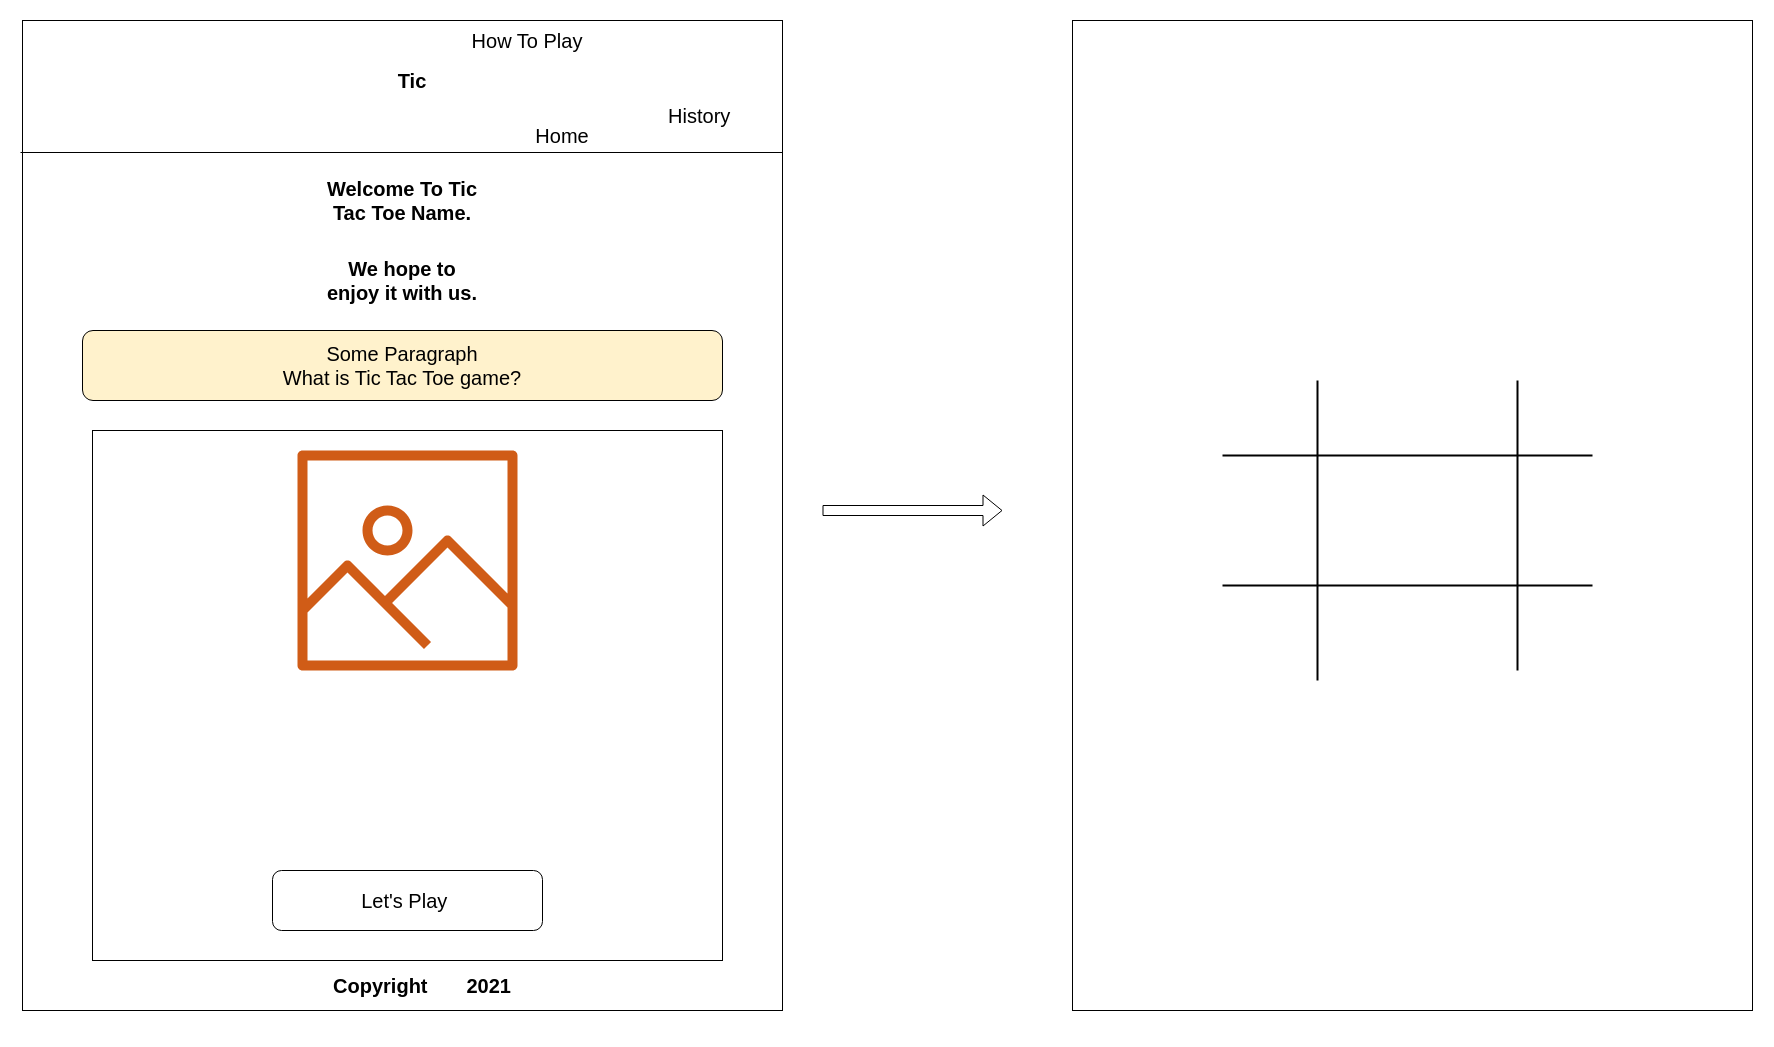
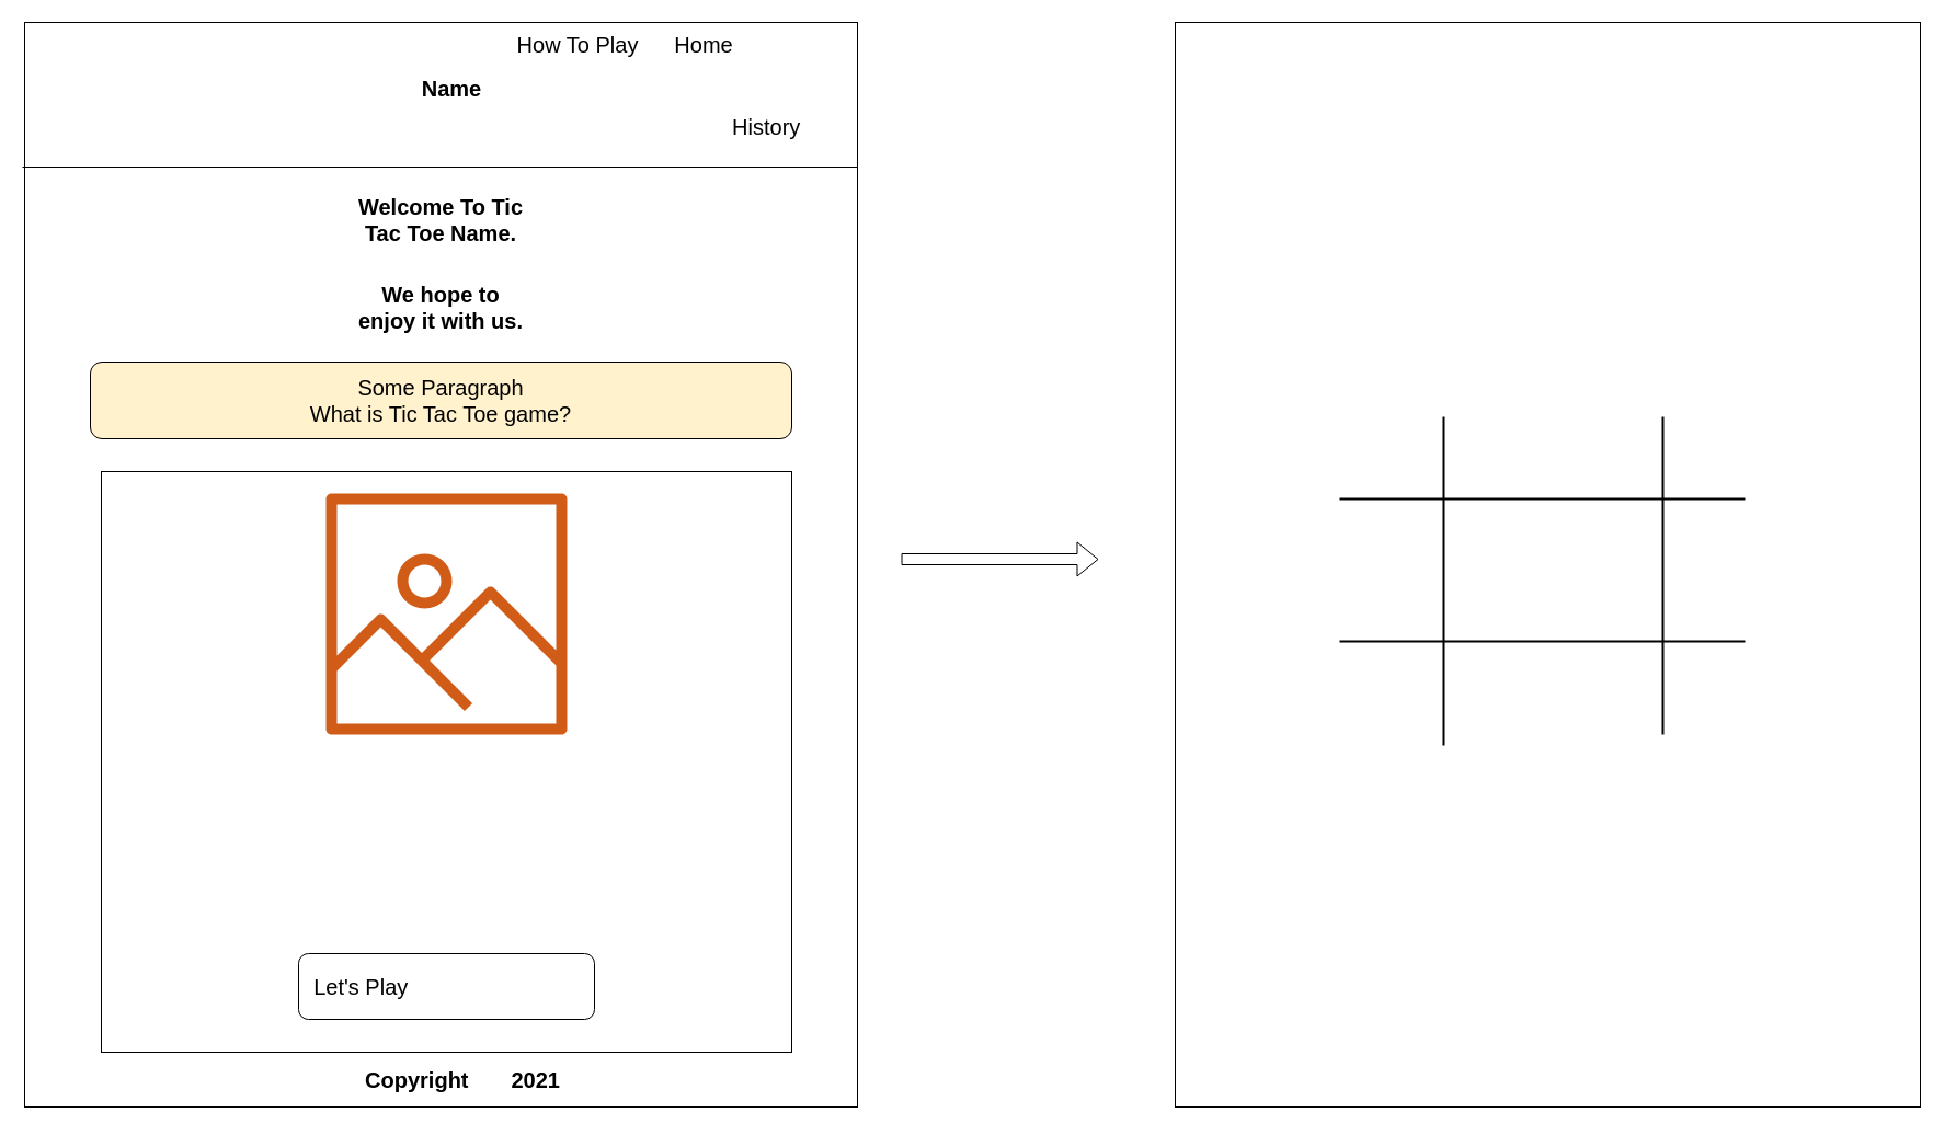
  <mxCell id="0" />
  <mxCell id="1" parent="0" />
  <mxCell id="2" value="" style="rounded=0;whiteSpace=wrap;html=1;" parent="1" vertex="1"><mxGeometry x="22" y="20" width="760" height="990" as="geometry" /></mxCell>
  <mxCell id="3" value="" style="endArrow=none;html=1;" parent="1" edge="1"><mxGeometry width="50" height="50" relative="1" as="geometry"><mxPoint x="20" y="152" as="sourcePoint" /><mxPoint x="782" y="152" as="targetPoint" /></mxGeometry></mxCell>
- <mxCell id="4" value="Home" style="text;html=1;strokeColor=none;fillColor=none;align=center;verticalAlign=middle;whiteSpace=wrap;rounded=0;fontSize=20;" parent="1" vertex="1"><mxGeometry x="542" y="125" width="40" height="20" as="geometry" /></mxCell>
+ <mxCell id="4" value="Home" style="text;html=1;strokeColor=none;fillColor=none;align=center;verticalAlign=middle;whiteSpace=wrap;rounded=0;fontSize=20;" parent="1" vertex="1"><mxGeometry x="622" y="30" width="40" height="20" as="geometry" /></mxCell>
  <mxCell id="5" value="History&amp;nbsp;" style="text;html=1;strokeColor=none;fillColor=none;align=center;verticalAlign=middle;whiteSpace=wrap;rounded=0;fontSize=20;" parent="1" vertex="1"><mxGeometry x="682" y="105" width="40" height="20" as="geometry" /></mxCell>
- <mxCell id="6" value="Tic" style="text;html=1;strokeColor=none;fillColor=none;align=center;verticalAlign=middle;whiteSpace=wrap;rounded=0;fontSize=20;fontStyle=1" parent="1" vertex="1"><mxGeometry x="332" y="40" width="160" height="80" as="geometry" /></mxCell>
+ <mxCell id="6" value="Name" style="text;html=1;strokeColor=none;fillColor=none;align=center;verticalAlign=middle;whiteSpace=wrap;rounded=0;fontSize=20;fontStyle=1" parent="1" vertex="1"><mxGeometry x="332" y="40" width="160" height="80" as="geometry" /></mxCell>
  <mxCell id="7" value="Welcome To Tic Tac Toe Name.&lt;br&gt;" style="text;html=1;strokeColor=none;fillColor=none;align=center;verticalAlign=middle;whiteSpace=wrap;rounded=0;fontSize=20;fontStyle=1" parent="1" vertex="1"><mxGeometry x="322" y="160" width="160" height="80" as="geometry" /></mxCell>
  <mxCell id="8" value="We hope to enjoy it with us." style="text;html=1;strokeColor=none;fillColor=none;align=center;verticalAlign=middle;whiteSpace=wrap;rounded=0;fontSize=20;fontStyle=1" parent="1" vertex="1"><mxGeometry x="322" y="240" width="160" height="80" as="geometry" /></mxCell>
  <mxCell id="9" value="How To Play" style="text;html=1;strokeColor=none;fillColor=none;align=center;verticalAlign=middle;whiteSpace=wrap;rounded=0;fontSize=20;" parent="1" vertex="1"><mxGeometry x="452" y="30" width="150" height="20" as="geometry" /></mxCell>
  <mxCell id="10" value="Some Paragraph&lt;br&gt;What is Tic Tac Toe game?" style="rounded=1;whiteSpace=wrap;html=1;fontSize=20;fillColor=#fff2cc;" parent="1" vertex="1"><mxGeometry x="82" y="330" width="640" height="70" as="geometry" /></mxCell>
  <mxCell id="11" value="" style="rounded=0;whiteSpace=wrap;html=1;fontSize=20;" parent="1" vertex="1"><mxGeometry x="92" y="430" width="630" height="530" as="geometry" /></mxCell>
  <mxCell id="12" value="" style="outlineConnect=0;fontColor=#232F3E;gradientColor=none;fillColor=#D05C17;strokeColor=none;dashed=0;verticalLabelPosition=bottom;verticalAlign=top;align=center;html=1;fontSize=12;fontStyle=0;aspect=fixed;pointerEvents=1;shape=mxgraph.aws4.container_registry_image;" parent="1" vertex="1"><mxGeometry x="297" y="450" width="220" height="220" as="geometry" /></mxCell>
  <mxCell id="13" value="" style="whiteSpace=wrap;html=1;rounded=1;" parent="1" vertex="1"><mxGeometry x="272" y="870" width="270" height="60" as="geometry" /></mxCell>
- <mxCell id="14" value="Let's Play&amp;nbsp;" style="text;html=1;strokeColor=none;fillColor=none;align=center;verticalAlign=middle;whiteSpace=wrap;rounded=0;fontSize=20;" parent="1" vertex="1"><mxGeometry x="357" y="890" width="100" height="20" as="geometry" /></mxCell>
+ <mxCell id="14" value="Let's Play&amp;nbsp;" style="text;html=1;strokeColor=none;fillColor=none;align=center;verticalAlign=middle;whiteSpace=wrap;rounded=0;fontSize=20;" parent="1" vertex="1"><mxGeometry x="282" y="890" width="100" height="20" as="geometry" /></mxCell>
  <mxCell id="15" value="" style="shape=image;html=1;verticalAlign=top;verticalLabelPosition=bottom;labelBackgroundColor=#ffffff;imageAspect=0;aspect=fixed;image=https://cdn4.iconfinder.com/data/icons/miu-social/60/whatsapp-social-media-128.png" vertex="1" parent="1"><mxGeometry x="132" y="960" width="50" height="50" as="geometry" /></mxCell>
  <mxCell id="16" value="" style="shape=image;html=1;verticalAlign=top;verticalLabelPosition=bottom;labelBackgroundColor=#ffffff;imageAspect=0;aspect=fixed;image=https://cdn1.iconfinder.com/data/icons/logos-and-brands-3/512/147_Gmail_logo_logos-128.png" vertex="1" parent="1"><mxGeometry x="204" y="965.5" width="39" height="39" as="geometry" /></mxCell>
  <mxCell id="17" value="Copyright&amp;nbsp; &amp;nbsp; &amp;nbsp; &amp;nbsp;2021" style="text;html=1;strokeColor=none;fillColor=none;align=center;verticalAlign=middle;whiteSpace=wrap;rounded=0;fontSize=20;fontStyle=1" vertex="1" parent="1"><mxGeometry x="322" y="945" width="200" height="80" as="geometry" /></mxCell>
  <mxCell id="18" value="" style="shape=image;html=1;verticalAlign=top;verticalLabelPosition=bottom;labelBackgroundColor=#ffffff;imageAspect=0;aspect=fixed;image=https://cdn2.iconfinder.com/data/icons/font-awesome/1792/copyright-128.png" vertex="1" parent="1"><mxGeometry x="432" y="972.5" width="25" height="25" as="geometry" /></mxCell>
  <mxCell id="19" value="" style="rounded=0;whiteSpace=wrap;html=1;" vertex="1" parent="1"><mxGeometry x="1072" y="20" width="680" height="990" as="geometry" /></mxCell>
  <mxCell id="20" value="" style="shape=flexArrow;endArrow=classic;html=1;" edge="1" parent="1"><mxGeometry width="50" height="50" relative="1" as="geometry"><mxPoint x="822" y="510" as="sourcePoint" /><mxPoint x="1002" y="510" as="targetPoint" /></mxGeometry></mxCell>
  <mxCell id="21" value="" style="line;strokeWidth=2;direction=south;html=1;fontSize=15;" vertex="1" parent="1"><mxGeometry x="1512" y="380" width="10" height="290" as="geometry" /></mxCell>
  <mxCell id="22" value="" style="line;strokeWidth=2;direction=south;html=1;fontSize=15;" vertex="1" parent="1"><mxGeometry x="1312" y="380" width="10" height="300" as="geometry" /></mxCell>
  <mxCell id="23" value="" style="line;strokeWidth=2;html=1;fontSize=15;" vertex="1" parent="1"><mxGeometry x="1222" y="450" width="370" height="10" as="geometry" /></mxCell>
  <mxCell id="24" value="" style="line;strokeWidth=2;html=1;fontSize=15;" vertex="1" parent="1"><mxGeometry x="1222" y="580" width="370" height="10" as="geometry" /></mxCell>
  <mxCell id="25" value="" style="shape=image;html=1;verticalAlign=top;verticalLabelPosition=bottom;labelBackgroundColor=#ffffff;imageAspect=0;aspect=fixed;image=https://cdn1.iconfinder.com/data/icons/social-media-vol-1/24/_x-128.png;fontSize=15;" vertex="1" parent="1"><mxGeometry x="1392" y="490" width="59" height="59" as="geometry" /></mxCell>
  <mxCell id="26" value="" style="shape=image;html=1;verticalAlign=top;verticalLabelPosition=bottom;labelBackgroundColor=#ffffff;imageAspect=0;aspect=fixed;image=https://cdn2.iconfinder.com/data/icons/font-awesome/1792/circle-o-128.png;fontSize=15;fontColor=#000000;" vertex="1" parent="1"><mxGeometry x="1522" y="380" width="68" height="68" as="geometry" /></mxCell>
